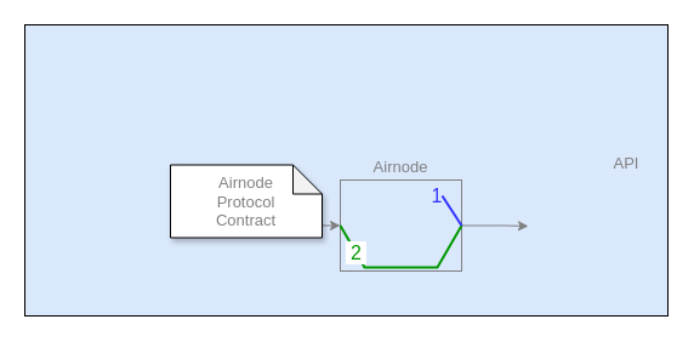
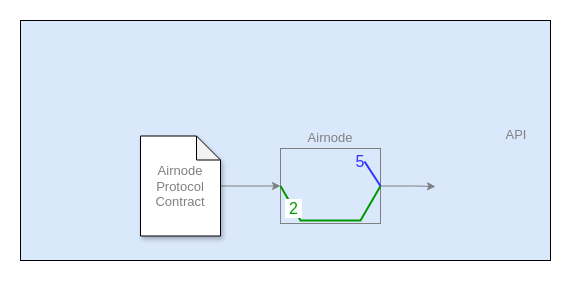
  <mxCell id="0" />
  <mxCell id="1" parent="0" />
  <mxCell id="2" value="" style="rounded=0;whiteSpace=wrap;html=1;fillColor=#dae8fc;strokeColor=default;shadow=0;" parent="1" vertex="1"><mxGeometry x="20" y="20" width="530" height="240" as="geometry" /></mxCell>
  <mxCell id="3" value="" style="edgeStyle=orthogonalEdgeStyle;rounded=0;orthogonalLoop=1;jettySize=auto;html=1;fontSize=13;fontColor=#808080;strokeColor=#808080;strokeWidth=1;startArrow=classic;startFill=1;endArrow=none;endFill=0;" parent="1" source="5" target="9" edge="1"><mxGeometry relative="1" as="geometry" /></mxCell>
  <mxCell id="4" style="edgeStyle=orthogonalEdgeStyle;rounded=0;orthogonalLoop=1;jettySize=auto;html=1;fontSize=13;fontColor=#808080;strokeColor=#808080;strokeWidth=1;" parent="1" source="5" target="7" edge="1"><mxGeometry relative="1" as="geometry" /></mxCell>
  <mxCell id="5" value="" style="shape=image;verticalLabelPosition=bottom;labelBackgroundColor=#ffffff;verticalAlign=top;aspect=fixed;imageAspect=0;image=https://miro.medium.com/max/400/1*vfjYLDoXNs9OAdS_bk23RQ.png;imageBorder=#808080;" parent="1" vertex="1"><mxGeometry x="280" y="148" width="100" height="75" as="geometry" /></mxCell>
  <mxCell id="6" value="Airnode" style="text;html=1;strokeColor=none;fillColor=none;align=center;verticalAlign=middle;whiteSpace=wrap;rounded=0;fontSize=13;fontColor=#808080;" parent="1" vertex="1"><mxGeometry x="300" y="122" width="60" height="30" as="geometry" /></mxCell>
  <mxCell id="7" value="" style="shape=image;verticalLabelPosition=bottom;labelBackgroundColor=none;verticalAlign=top;aspect=fixed;imageAspect=0;image=https://encrypted-tbn0.gstatic.com/images?q=tbn:ANd9GcRNbAM_iQtPhMNVulyLBRSeBqFQQy3yhF4D_w&amp;usqp=CAU;rotation=270;direction=east;imageBorder=none;imageBackground=none;labelBorderColor=none;perimeterSpacing=15;opacity=50;" parent="1" vertex="1"><mxGeometry x="450" y="144.5" width="83" height="83" as="geometry" /></mxCell>
  <mxCell id="8" value="API" style="text;html=1;strokeColor=none;fillColor=none;align=center;verticalAlign=middle;whiteSpace=wrap;rounded=0;fontSize=13;fontColor=#808080;" parent="1" vertex="1"><mxGeometry x="486" y="119" width="60" height="30" as="geometry" /></mxCell>
- <mxCell id="9" value="Airnode&lt;br&gt;Protocol&lt;br&gt;Contract" style="shape=note;whiteSpace=wrap;html=1;backgroundOutline=1;darkOpacity=0.05;shadow=1;fontSize=13;fontColor=#808080;size=24;" parent="1" vertex="1"><mxGeometry x="140" y="135.5" width="125" height="60" as="geometry" /></mxCell>
+ <mxCell id="9" value="Airnode&lt;br&gt;Protocol&lt;br&gt;Contract" style="shape=note;whiteSpace=wrap;html=1;backgroundOutline=1;darkOpacity=0.05;shadow=1;fontSize=13;fontColor=#808080;size=24;" parent="1" vertex="1"><mxGeometry x="140" y="135.5" width="80" height="100" as="geometry" /></mxCell>
  <mxCell id="10" value="" style="endArrow=none;html=1;rounded=0;fontSize=13;fontColor=#808080;strokeColor=#009900;strokeWidth=2;exitX=0;exitY=0.5;exitDx=0;exitDy=0;entryX=1;entryY=0.5;entryDx=0;entryDy=0;" parent="1" source="5" target="5" edge="1"><mxGeometry width="50" height="50" relative="1" as="geometry"><mxPoint x="330" y="350" as="sourcePoint" /><mxPoint x="380" y="300" as="targetPoint" /><Array as="points"><mxPoint x="300" y="220" /><mxPoint x="360" y="220" /></Array></mxGeometry></mxCell>
  <mxCell id="11" value="&lt;font color=&quot;#009900&quot;&gt;&amp;nbsp;2&amp;nbsp;&lt;/font&gt;" style="edgeLabel;html=1;align=center;verticalAlign=middle;resizable=0;points=[];fontSize=16;fontColor=#3333FF;" parent="10" vertex="1" connectable="0"><mxGeometry x="-0.64" relative="1" as="geometry"><mxPoint as="offset" /></mxGeometry></mxCell>
  <mxCell id="12" value="" style="endArrow=none;html=1;rounded=0;fontSize=16;fontColor=#3333FF;strokeColor=#3333FF;strokeWidth=2;exitX=1;exitY=0.5;exitDx=0;exitDy=0;" parent="1" source="5" edge="1"><mxGeometry width="50" height="50" relative="1" as="geometry"><mxPoint x="440" y="146" as="sourcePoint" /><mxPoint x="364" y="161" as="targetPoint" /></mxGeometry></mxCell>
- <mxCell id="13" value="1" style="text;html=1;strokeColor=none;fillColor=none;align=center;verticalAlign=middle;whiteSpace=wrap;rounded=0;shadow=1;fontSize=16;fontColor=#3333FF;" parent="1" vertex="1"><mxGeometry x="330" y="146" width="60" height="30" as="geometry" /></mxCell>
+ <mxCell id="13" value="5" style="text;html=1;strokeColor=none;fillColor=none;align=center;verticalAlign=middle;whiteSpace=wrap;rounded=0;shadow=1;fontSize=16;fontColor=#3333FF;" parent="1" vertex="1"><mxGeometry x="330" y="146" width="60" height="30" as="geometry" /></mxCell>
